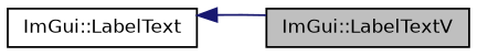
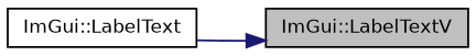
  digraph {
    rankdir=RL
    node [color=black fontname=Helvetica fontsize=10 shape=record style=filled]
    n1 [fillcolor=grey75 fontcolor=black height=0.2 label="ImGui::LabelTextV" width=0.4]
    n2 [fillcolor=white height=0.2 label="ImGui::LabelText" width=0.4]
-   n2 -> n1 [color=midnightblue dir=back fontname=Helvetica fontsize=10 labelfontname=Helvetica labelfontsize=10 style=solid]
+   n1 -> n2 [color=midnightblue dir=back fontname=Helvetica fontsize=10 labelfontname=Helvetica labelfontsize=10 style=solid]
  }
